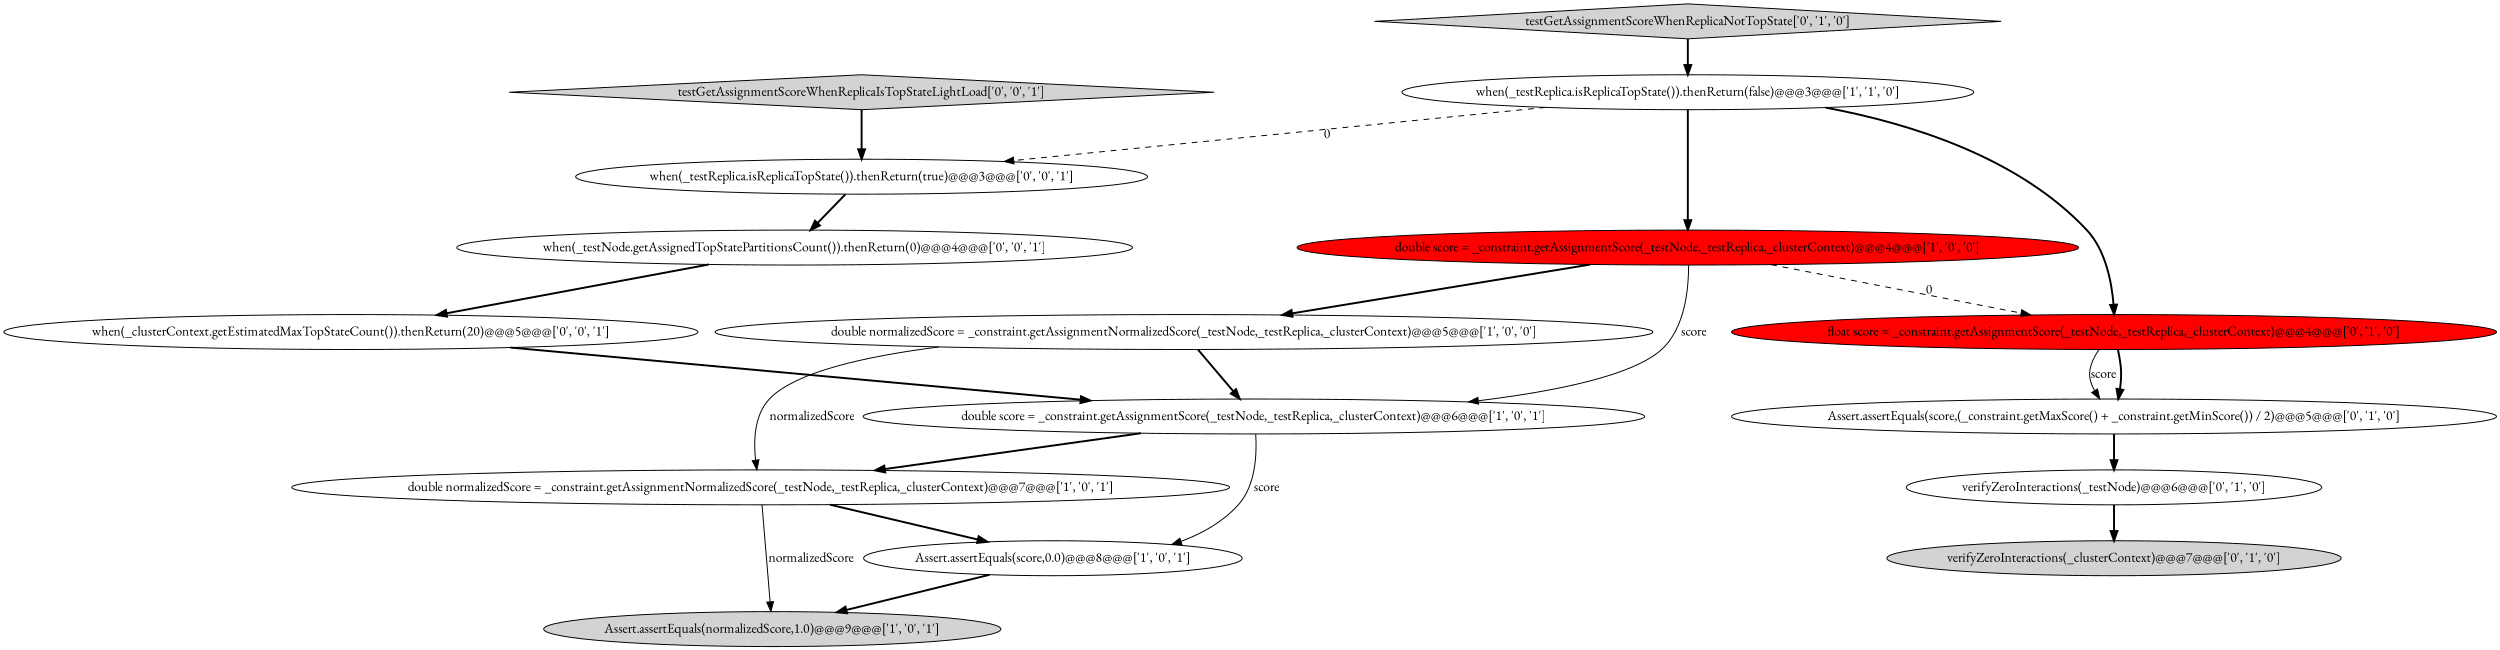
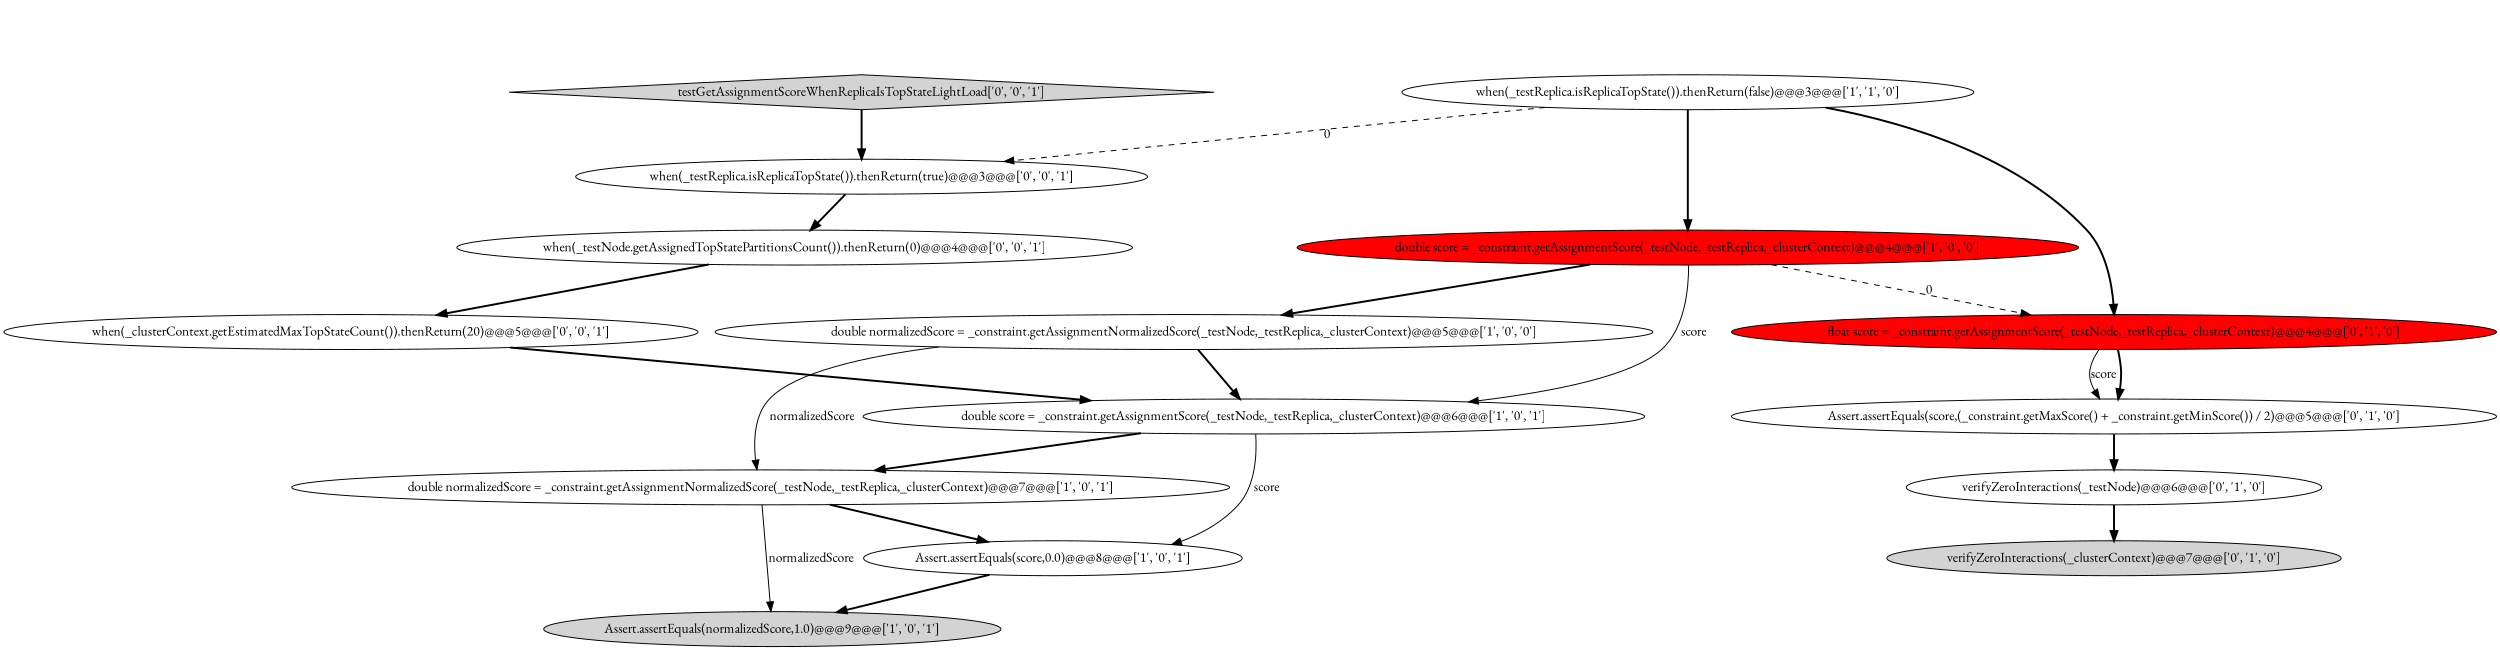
  digraph {
    fontname="EB Garamond"
    node [fillcolor=white fontname="EB Garamond" shape=ellipse style=filled]
    edge [fontname="EB Garamond" style=bold]
    n1 [label="double score = _constraint.getAssignmentScore(_testNode,_testReplica,_clusterContext)@@@6@@@['1', '0', '1']"]
    n2 [label="double normalizedScore = _constraint.getAssignmentNormalizedScore(_testNode,_testReplica,_clusterContext)@@@7@@@['1', '0', '1']"]
    n3 [label="Assert.assertEquals(score,0.0)@@@8@@@['1', '0', '1']"]
    n4 [fillcolor=lightgray label="Assert.assertEquals(normalizedScore,1.0)@@@9@@@['1', '0', '1']"]
    n5 [label="Assert.assertEquals(score,(_constraint.getMaxScore() + _constraint.getMinScore()) / 2)@@@5@@@['0', '1', '0']"]
    n6 [label="verifyZeroInteractions(_testNode)@@@6@@@['0', '1', '0']"]
    n7 [fillcolor=lightgray label="verifyZeroInteractions(_clusterContext)@@@7@@@['0', '1', '0']"]
    n8 [label="when(_testReplica.isReplicaTopState()).thenReturn(true)@@@3@@@['0', '0', '1']"]
    n9 [label="when(_testNode.getAssignedTopStatePartitionsCount()).thenReturn(0)@@@4@@@['0', '0', '1']"]
    n10 [label="when(_clusterContext.getEstimatedMaxTopStateCount()).thenReturn(20)@@@5@@@['0', '0', '1']"]
    n11 [fillcolor=lightgray label="testGetAssignmentScoreWhenReplicaIsTopStateLightLoad['0', '0', '1']" shape=diamond]
    n12 [label="double normalizedScore = _constraint.getAssignmentNormalizedScore(_testNode,_testReplica,_clusterContext)@@@5@@@['1', '0', '0']"]
    n13 [fillcolor=red label="float score = _constraint.getAssignmentScore(_testNode,_testReplica,_clusterContext)@@@4@@@['0', '1', '0']"]
    n14 [fillcolor=red label="double score = _constraint.getAssignmentScore(_testNode,_testReplica,_clusterContext)@@@4@@@['1', '0', '0']"]
    n15 [label="when(_testReplica.isReplicaTopState()).thenReturn(false)@@@3@@@['1', '1', '0']"]
-   n16 [fillcolor=lightgray label="testGetAssignmentScoreWhenReplicaNotTopState['0', '1', '0']" shape=diamond]
    n1 -> n2
    n1 -> n3 [label=score style=solid]
    n2 -> n3
    n2 -> n4 [label=normalizedScore style=solid]
    n3 -> n4
    n5 -> n6
    n6 -> n7
    n8 -> n9
    n9 -> n10
    n10 -> n1
    n11 -> n8
    n12 -> n1
    n12 -> n2 [label=normalizedScore style=solid]
    n13 -> n5
    n13 -> n5 [label=score style=solid]
    n14 -> n1 [label=score style=solid]
    n14 -> n12
    n14 -> n13 [label=0 style=dashed]
    n15 -> n8 [label=0 style=dashed]
    n15 -> n13
    n15 -> n14
-   n16 -> n15
  }
